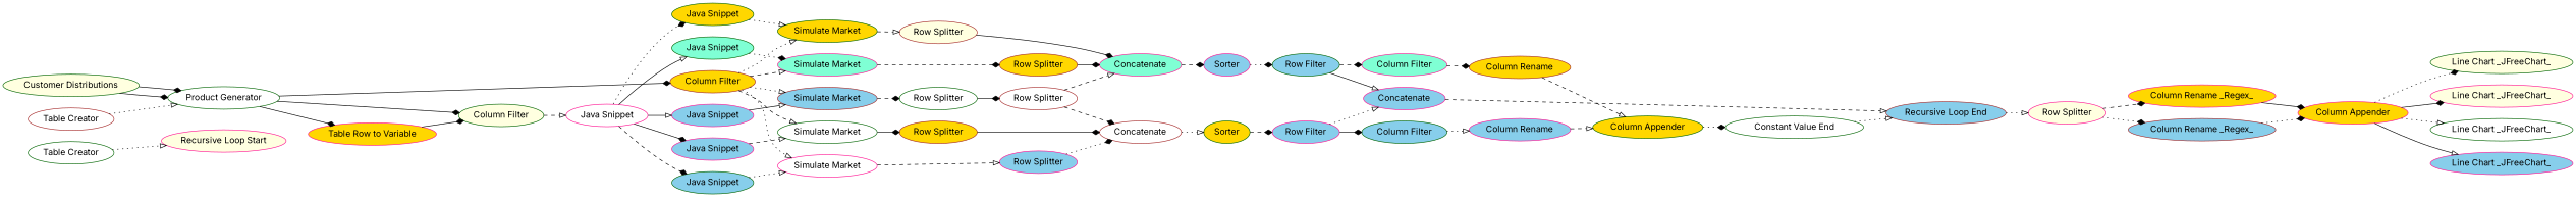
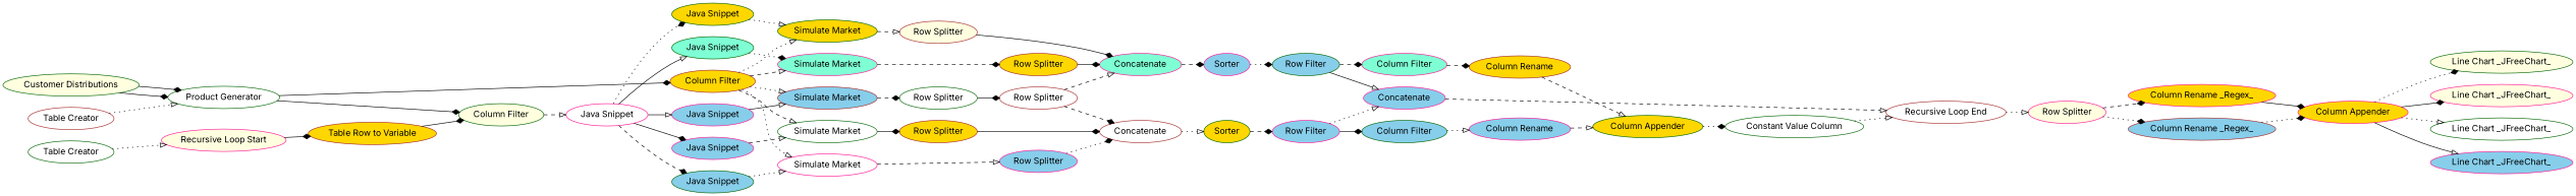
  digraph {
    fontname=Inter
    rankdir=LR
    node [color=deeppink fillcolor=skyblue fontname=Inter style=filled]
    edge [arrowhead=diamond fontname=Inter style=dotted]
    n1 [color=brown fillcolor=white label="Table Creator"]
    n2 [color=darkgreen fillcolor=white label="Product Generator"]
    n3 [color=darkgreen fillcolor=lightyellow label="Column Filter"]
    n4 [color=brown fillcolor=gold label="Column Filter"]
    n5 [color=darkgreen fillcolor=lightyellow label="Customer Distributions"]
    n6 [fillcolor=white label="Java Snippet"]
    n7 [color=brown label="Simulate Market"]
    n8 [fillcolor=aquamarine label="Simulate Market"]
    n9 [color=darkgreen fillcolor=gold label="Simulate Market"]
    n10 [fillcolor=white label="Simulate Market"]
    n11 [color=darkgreen fillcolor=white label="Simulate Market"]
    n12 [label="Java Snippet"]
    n13 [color=darkgreen fillcolor=aquamarine label="Java Snippet"]
    n14 [color=darkgreen fillcolor=gold label="Java Snippet"]
    n15 [color=darkgreen label="Java Snippet"]
    n16 [label="Java Snippet"]
    n17 [color=darkgreen fillcolor=white label="Table Creator"]
    n18 [fillcolor=lightyellow label="Recursive Loop Start"]
-   n19 [fillcolor=gold label="Table Row to Variable"]
+   n19 [color=brown fillcolor=gold label="Table Row to Variable"]
    n20 [color=darkgreen fillcolor=white label="Row Splitter"]
    n21 [color=brown fillcolor=gold label="Row Splitter"]
    n22 [color=brown fillcolor=lightyellow label="Row Splitter"]
    n23 [label="Row Splitter"]
    n24 [color=brown fillcolor=gold label="Row Splitter"]
    n25 [fillcolor=aquamarine label=Concatenate]
    n26 [color=brown fillcolor=white label="Row Splitter"]
    n27 [color=brown fillcolor=white label=Concatenate]
    n28 [label=Sorter]
    n29 [color=darkgreen fillcolor=gold label=Sorter]
    n30 [color=darkgreen label="Row Filter"]
    n31 [fillcolor=aquamarine label="Column Filter"]
    n32 [label=Concatenate]
    n33 [label="Row Filter"]
    n34 [color=darkgreen label="Column Filter"]
    n35 [color=brown fillcolor=gold label="Column Rename"]
-   n36 [color=brown label="Recursive Loop End"]
+   n36 [color=brown fillcolor=white label="Recursive Loop End"]
    n37 [label="Column Rename"]
    n38 [color=darkgreen fillcolor=gold label="Column Appender"]
-   n39 [color=darkgreen fillcolor=white label="Constant Value End"]
+   n39 [color=darkgreen fillcolor=white label="Constant Value Column"]
    n40 [fillcolor=lightyellow label="Row Splitter"]
    n41 [fillcolor=gold label="Column Rename _Regex_"]
    n42 [color=brown label="Column Rename _Regex_"]
    n43 [fillcolor=gold label="Column Appender"]
    n44 [color=darkgreen fillcolor=lightyellow label="Line Chart _JFreeChart_"]
    n45 [fillcolor=lightyellow label="Line Chart _JFreeChart_"]
    n46 [color=darkgreen fillcolor=white label="Line Chart _JFreeChart_"]
    n47 [label="Line Chart _JFreeChart_"]
    n1 -> n2 [arrowhead=onormal]
    n2 -> n3 [style=solid]
    n2 -> n4 [style=solid]
    n3 -> n6 [arrowhead=onormal style=dashed]
    n4 -> n7 [arrowhead=onormal]
    n4 -> n8 [arrowhead=onormal style=dashed]
    n4 -> n9 [arrowhead=onormal]
    n4 -> n10 [arrowhead=onormal]
    n4 -> n11 [arrowhead=onormal style=dashed]
    n5 -> n2 [style=solid]
    n5 -> n2 [style=solid]
    n6 -> n12 [arrowhead=onormal style=solid]
    n6 -> n13 [arrowhead=onormal style=solid]
    n6 -> n14
    n6 -> n15 [style=dashed]
    n6 -> n16 [style=solid]
    n7 -> n20 [style=dashed]
    n8 -> n21 [style=dashed]
    n9 -> n22 [arrowhead=onormal style=dashed]
    n10 -> n23 [arrowhead=onormal style=dashed]
    n11 -> n24 [style=solid]
    n12 -> n7 [arrowhead=onormal style=solid]
    n13 -> n8
    n14 -> n9 [arrowhead=onormal]
    n15 -> n10 [arrowhead=onormal]
    n16 -> n11 [arrowhead=onormal style=dashed]
    n17 -> n18 [arrowhead=onormal]
-   n2 -> n19 [style=solid]
+   n18 -> n19 [style=solid]
    n19 -> n3 [style=solid]
    n20 -> n26 [style=solid]
    n21 -> n25 [style=solid]
    n22 -> n25 [style=solid]
    n23 -> n27
    n24 -> n27 [style=solid]
    n25 -> n28 [style=dashed]
    n26 -> n25 [arrowhead=onormal style=dashed]
    n26 -> n27 [style=dashed]
    n27 -> n29 [arrowhead=onormal]
    n28 -> n30
    n29 -> n33 [style=dashed]
    n30 -> n31 [style=dashed]
    n30 -> n32 [arrowhead=onormal style=solid]
    n31 -> n35 [style=dashed]
    n32 -> n36 [arrowhead=onormal style=dashed]
    n33 -> n32 [arrowhead=onormal]
    n33 -> n34 [style=solid]
    n34 -> n37 [arrowhead=onormal]
    n35 -> n38 [arrowhead=onormal style=dashed]
    n36 -> n40 [arrowhead=onormal]
    n37 -> n38 [arrowhead=onormal style=dashed]
    n38 -> n39
    n39 -> n36 [arrowhead=onormal]
    n40 -> n41 [style=dashed]
    n40 -> n42
    n41 -> n43 [style=solid]
    n42 -> n43
    n43 -> n44
    n43 -> n45 [style=solid]
    n43 -> n46 [arrowhead=onormal]
    n43 -> n47 [arrowhead=onormal style=solid]
  }
